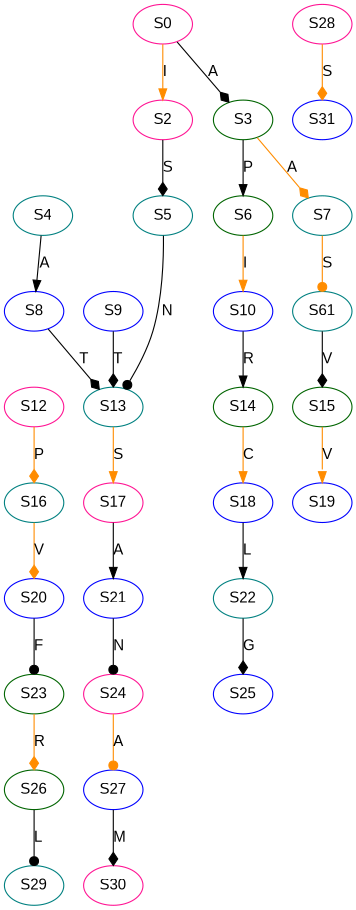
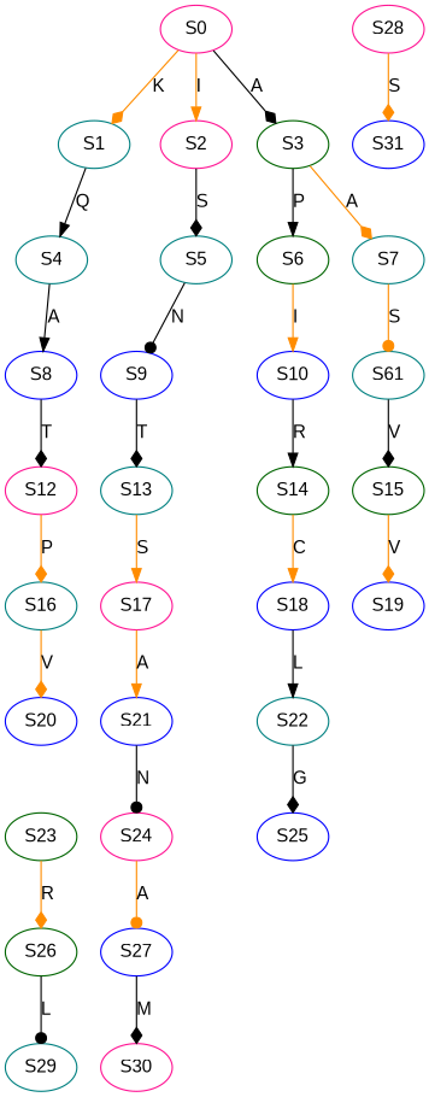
  strict digraph {
    fontname="Liberation Sans"
    node [color=blue fontname="Liberation Sans"]
    edge [arrowhead=diamond color=black fontname="Liberation Sans"]
    S0 [color=deeppink]
+   S1 [color=teal]
    S2 [color=deeppink]
    S3 [color=darkgreen]
    S4 [color=teal]
    S5 [color=teal]
    S6 [color=darkgreen]
    S7 [color=teal]
    S8
    S9
    S10
    n12 [color=teal label=S61]
    S12 [color=deeppink]
    S13 [color=teal]
    S14 [color=darkgreen]
    S15 [color=darkgreen]
    S16 [color=teal]
    S17 [color=deeppink]
    S18
    S19
    S20
    S21
    S22 [color=teal]
    S23 [color=darkgreen]
    S24 [color=deeppink]
    S25
    S26 [color=darkgreen]
    S27
    S29 [color=teal]
    S30 [color=deeppink]
    S28 [color=deeppink]
    S31
+   S0 -> S1 [color=darkorange label=K]
    S0 -> S2 [arrowhead=normal color=darkorange label=I]
    S0 -> S3 [label=A]
+   S1 -> S4 [arrowhead=normal label=Q]
    S2 -> S5 [label=S]
    S3 -> S6 [arrowhead=normal label=P]
    S3 -> S7 [color=darkorange label=A]
    S4 -> S8 [arrowhead=normal label=A]
-   S5 -> S13 [arrowhead=dot label=N]
+   S5 -> S9 [arrowhead=dot label=N]
    S6 -> S10 [arrowhead=normal color=darkorange label=I]
    S7 -> n12 [arrowhead=dot color=darkorange label=S]
-   S8 -> S13 [label=T]
+   S8 -> S12 [label=T]
    S9 -> S13 [label=T]
    S10 -> S14 [arrowhead=normal label=R]
    n12 -> S15 [label=V]
    S12 -> S16 [color=darkorange label=P]
    S13 -> S17 [arrowhead=normal color=darkorange label=S]
    S14 -> S18 [arrowhead=normal color=darkorange label=C]
-   S15 -> S19 [arrowhead=normal color=darkorange label=V]
+   S15 -> S19 [color=darkorange label=V]
    S16 -> S20 [color=darkorange label=V]
-   S17 -> S21 [arrowhead=normal label=A]
+   S17 -> S21 [arrowhead=normal color=darkorange label=A]
    S18 -> S22 [arrowhead=normal label=L]
-   S20 -> S23 [arrowhead=dot label=F]
    S21 -> S24 [arrowhead=dot label=N]
    S22 -> S25 [label=G]
    S23 -> S26 [color=darkorange label=R]
    S24 -> S27 [arrowhead=dot color=darkorange label=A]
    S26 -> S29 [arrowhead=dot label=L]
    S27 -> S30 [label=M]
    S28 -> S31 [color=darkorange label=S]
  }
